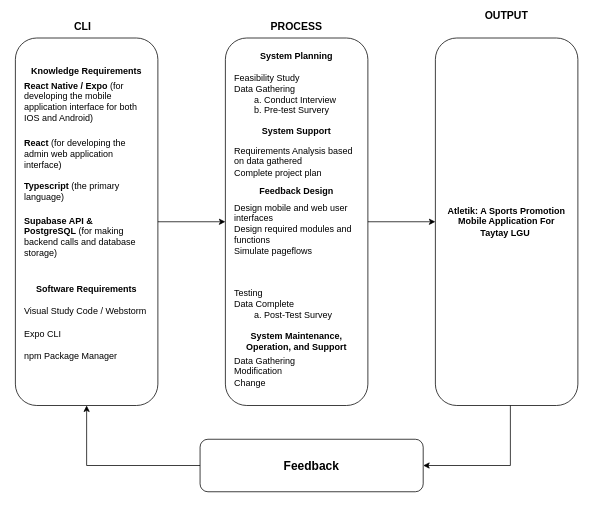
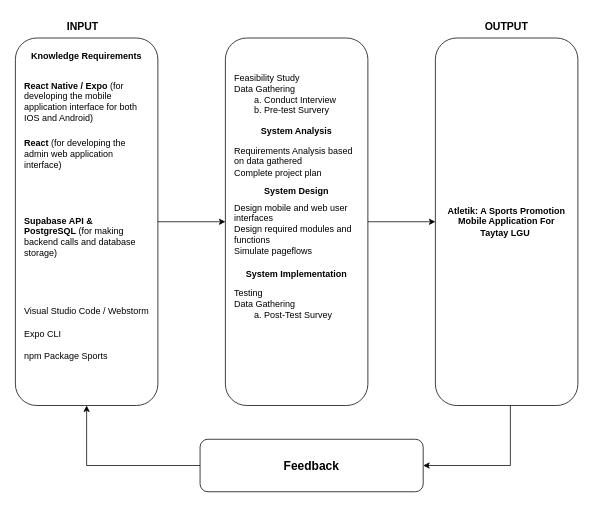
  <mxCell id="0" />
  <mxCell id="1" parent="0" />
  <mxCell id="2" style="edgeStyle=orthogonalEdgeStyle;rounded=0;orthogonalLoop=1;jettySize=auto;html=1;exitX=1;exitY=0.5;exitDx=0;exitDy=0;entryX=0;entryY=0.5;entryDx=0;entryDy=0;" edge="1" parent="1" source="3" target="13"><mxGeometry relative="1" as="geometry" /></mxCell>
  <mxCell id="3" value="" style="rounded=1;whiteSpace=wrap;html=1;fillColor=none;" vertex="1" parent="1"><mxGeometry x="20" y="50" width="190" height="490" as="geometry" /></mxCell>
- <mxCell id="4" value="Knowledge Requirements" style="text;html=1;align=center;verticalAlign=middle;whiteSpace=wrap;rounded=0;fontStyle=1" vertex="1" parent="1"><mxGeometry x="30" y="80" width="170" height="30" as="geometry" /></mxCell>
+ <mxCell id="4" value="Knowledge Requirements" style="text;html=1;align=center;verticalAlign=middle;whiteSpace=wrap;rounded=0;fontStyle=1" vertex="1" parent="1"><mxGeometry x="30" y="60" width="170" height="30" as="geometry" /></mxCell>
  <mxCell id="5" value="&lt;b&gt;React Native / Expo&lt;/b&gt; (for developing the mobile application interface for both IOS and Android)" style="text;html=1;align=left;verticalAlign=middle;whiteSpace=wrap;rounded=0;" vertex="1" parent="1"><mxGeometry x="30" y="120" width="170" height="30" as="geometry" /></mxCell>
  <mxCell id="6" value="&lt;b&gt;React &lt;/b&gt;(for developing the admin web application interface)" style="text;html=1;align=left;verticalAlign=middle;whiteSpace=wrap;rounded=0;" vertex="1" parent="1"><mxGeometry x="30" y="190" width="170" height="30" as="geometry" /></mxCell>
- <mxCell id="7" value="&lt;b&gt;Typescript &lt;/b&gt;(the primary language)" style="text;html=1;align=left;verticalAlign=middle;whiteSpace=wrap;rounded=0;" vertex="1" parent="1"><mxGeometry x="30" y="240" width="170" height="30" as="geometry" /></mxCell>
  <mxCell id="8" value="&lt;b&gt;Supabase API &amp;amp; PostgreSQL&lt;/b&gt;&amp;nbsp;(for making backend calls and database storage)" style="text;html=1;align=left;verticalAlign=middle;whiteSpace=wrap;rounded=0;" vertex="1" parent="1"><mxGeometry x="30" y="300" width="170" height="30" as="geometry" /></mxCell>
- <mxCell id="9" value="Software Requirements" style="text;html=1;align=center;verticalAlign=middle;whiteSpace=wrap;rounded=0;fontStyle=1" vertex="1" parent="1"><mxGeometry x="30" y="370" width="170" height="30" as="geometry" /></mxCell>
- <mxCell id="10" value="Visual Study Code / Webstorm" style="text;html=1;align=left;verticalAlign=middle;whiteSpace=wrap;rounded=0;" vertex="1" parent="1"><mxGeometry x="30" y="400" width="170" height="30" as="geometry" /></mxCell>
+ <mxCell id="10" value="Visual Studio Code / Webstorm" style="text;html=1;align=left;verticalAlign=middle;whiteSpace=wrap;rounded=0;" vertex="1" parent="1"><mxGeometry x="30" y="400" width="170" height="30" as="geometry" /></mxCell>
  <mxCell id="11" value="Expo CLI" style="text;html=1;align=left;verticalAlign=middle;whiteSpace=wrap;rounded=0;" vertex="1" parent="1"><mxGeometry x="30" y="430" width="170" height="30" as="geometry" /></mxCell>
  <mxCell id="12" style="edgeStyle=orthogonalEdgeStyle;rounded=0;orthogonalLoop=1;jettySize=auto;html=1;exitX=1;exitY=0.5;exitDx=0;exitDy=0;entryX=0;entryY=0.5;entryDx=0;entryDy=0;" edge="1" parent="1" source="13" target="25"><mxGeometry relative="1" as="geometry" /></mxCell>
  <mxCell id="13" value="" style="rounded=1;whiteSpace=wrap;html=1;fillColor=none;" vertex="1" parent="1"><mxGeometry x="300" y="50" width="190" height="490" as="geometry" /></mxCell>
- <mxCell id="14" value="System Planning" style="text;html=1;align=center;verticalAlign=middle;whiteSpace=wrap;rounded=0;fontStyle=1" vertex="1" parent="1"><mxGeometry x="310" y="60" width="170" height="30" as="geometry" /></mxCell>
  <mxCell id="15" value="Feasibility Study&lt;div&gt;Data Gathering&lt;/div&gt;&lt;div&gt;&lt;span style=&quot;white-space: pre;&quot;&gt;&#09;&lt;/span&gt;a. Conduct Interview&lt;br&gt;&lt;/div&gt;&lt;div&gt;&lt;span style=&quot;white-space: pre;&quot;&gt;&#09;&lt;/span&gt;b. Pre-test Survery&lt;br&gt;&lt;/div&gt;" style="text;html=1;align=left;verticalAlign=middle;whiteSpace=wrap;rounded=0;" vertex="1" parent="1"><mxGeometry x="310" y="110" width="170" height="30" as="geometry" /></mxCell>
  <mxCell id="16" value="Requirements Analysis based on data gathered&lt;div&gt;Complete project plan&lt;/div&gt;" style="text;html=1;align=left;verticalAlign=middle;whiteSpace=wrap;rounded=0;" vertex="1" parent="1"><mxGeometry x="310" y="200" width="170" height="30" as="geometry" /></mxCell>
- <mxCell id="18" value="System Support" style="text;html=1;align=center;verticalAlign=middle;whiteSpace=wrap;rounded=0;fontStyle=1" vertex="1" parent="1"><mxGeometry x="310" y="160" width="170" height="30" as="geometry" /></mxCell>
+ <mxCell id="17" value="System Implementation" style="text;html=1;align=center;verticalAlign=middle;whiteSpace=wrap;rounded=0;fontStyle=1" vertex="1" parent="1"><mxGeometry x="310" y="350" width="170" height="30" as="geometry" /></mxCell>
+ <mxCell id="18" value="System Analysis" style="text;html=1;align=center;verticalAlign=middle;whiteSpace=wrap;rounded=0;fontStyle=1" vertex="1" parent="1"><mxGeometry x="310" y="160" width="170" height="30" as="geometry" /></mxCell>
  <mxCell id="19" value="&lt;div&gt;Design mobile and web user interfaces&lt;/div&gt;&lt;div&gt;Design required modules and functions&lt;/div&gt;&lt;div&gt;Simulate pageflows&lt;/div&gt;" style="text;html=1;align=left;verticalAlign=middle;whiteSpace=wrap;rounded=0;" vertex="1" parent="1"><mxGeometry x="310" y="290" width="170" height="30" as="geometry" /></mxCell>
- <mxCell id="20" value="Feedback Design" style="text;html=1;align=center;verticalAlign=middle;whiteSpace=wrap;rounded=0;fontStyle=1" vertex="1" parent="1"><mxGeometry x="310" y="240" width="170" height="30" as="geometry" /></mxCell>
- <mxCell id="21" value="Testing&amp;nbsp;&lt;div&gt;Data Complete&lt;/div&gt;&lt;div&gt;&lt;span style=&quot;white-space: pre;&quot;&gt;&#09;&lt;/span&gt;a. Post-Test Survey&lt;br&gt;&lt;/div&gt;" style="text;html=1;align=left;verticalAlign=middle;whiteSpace=wrap;rounded=0;" vertex="1" parent="1"><mxGeometry x="310" y="390" width="170" height="30" as="geometry" /></mxCell>
- <mxCell id="22" value="System Maintenance, Operation, and Support" style="text;html=1;align=center;verticalAlign=middle;whiteSpace=wrap;rounded=0;fontStyle=1" vertex="1" parent="1"><mxGeometry x="310" y="440" width="170" height="30" as="geometry" /></mxCell>
- <mxCell id="23" value="Data Gathering&lt;div&gt;Modification&lt;/div&gt;&lt;div&gt;Change&lt;/div&gt;" style="text;html=1;align=left;verticalAlign=middle;whiteSpace=wrap;rounded=0;" vertex="1" parent="1"><mxGeometry x="310" y="480" width="170" height="30" as="geometry" /></mxCell>
+ <mxCell id="20" value="System Design" style="text;html=1;align=center;verticalAlign=middle;whiteSpace=wrap;rounded=0;fontStyle=1" vertex="1" parent="1"><mxGeometry x="310" y="240" width="170" height="30" as="geometry" /></mxCell>
+ <mxCell id="21" value="Testing&amp;nbsp;&lt;div&gt;Data Gathering&lt;/div&gt;&lt;div&gt;&lt;span style=&quot;white-space: pre;&quot;&gt;&#09;&lt;/span&gt;a. Post-Test Survey&lt;br&gt;&lt;/div&gt;" style="text;html=1;align=left;verticalAlign=middle;whiteSpace=wrap;rounded=0;" vertex="1" parent="1"><mxGeometry x="310" y="390" width="170" height="30" as="geometry" /></mxCell>
  <mxCell id="24" style="edgeStyle=orthogonalEdgeStyle;rounded=0;orthogonalLoop=1;jettySize=auto;html=1;entryX=1;entryY=0.5;entryDx=0;entryDy=0;" edge="1" parent="1" source="25" target="31"><mxGeometry relative="1" as="geometry"><Array as="points"><mxPoint x="680" y="620" /></Array></mxGeometry></mxCell>
  <mxCell id="25" value="" style="rounded=1;whiteSpace=wrap;html=1;fillColor=none;" vertex="1" parent="1"><mxGeometry x="580" y="50" width="190" height="490" as="geometry" /></mxCell>
  <mxCell id="26" value="Atletik: A Sports Promotion Mobile Application For Taytay LGU&amp;nbsp;" style="text;html=1;align=center;verticalAlign=middle;whiteSpace=wrap;rounded=0;fontStyle=1" vertex="1" parent="1"><mxGeometry x="590" y="280" width="170" height="30" as="geometry" /></mxCell>
- <mxCell id="27" value="&lt;font style=&quot;font-size: 14px;&quot;&gt;&lt;b&gt;CLI&lt;/b&gt;&lt;/font&gt;" style="text;html=1;align=center;verticalAlign=middle;whiteSpace=wrap;rounded=0;" vertex="1" parent="1"><mxGeometry x="80" y="20" width="60" height="30" as="geometry" /></mxCell>
- <mxCell id="28" value="&lt;font style=&quot;font-size: 14px;&quot;&gt;&lt;b&gt;PROCESS&lt;/b&gt;&lt;/font&gt;" style="text;html=1;align=center;verticalAlign=middle;whiteSpace=wrap;rounded=0;" vertex="1" parent="1"><mxGeometry x="365" y="20" width="60" height="30" as="geometry" /></mxCell>
- <mxCell id="29" value="&lt;font style=&quot;font-size: 14px;&quot;&gt;&lt;b&gt;OUTPUT&lt;/b&gt;&lt;/font&gt;" style="text;html=1;align=center;verticalAlign=middle;whiteSpace=wrap;rounded=0;" vertex="1" parent="1"><mxGeometry x="645" y="5" width="60" height="30" as="geometry" /></mxCell>
+ <mxCell id="27" value="&lt;font style=&quot;font-size: 14px;&quot;&gt;&lt;b&gt;INPUT&lt;/b&gt;&lt;/font&gt;" style="text;html=1;align=center;verticalAlign=middle;whiteSpace=wrap;rounded=0;" vertex="1" parent="1"><mxGeometry x="80" y="20" width="60" height="30" as="geometry" /></mxCell>
+ <mxCell id="29" value="&lt;font style=&quot;font-size: 14px;&quot;&gt;&lt;b&gt;OUTPUT&lt;/b&gt;&lt;/font&gt;" style="text;html=1;align=center;verticalAlign=middle;whiteSpace=wrap;rounded=0;" vertex="1" parent="1"><mxGeometry x="645" y="20" width="60" height="30" as="geometry" /></mxCell>
  <mxCell id="30" style="edgeStyle=orthogonalEdgeStyle;rounded=0;orthogonalLoop=1;jettySize=auto;html=1;exitX=0;exitY=0.5;exitDx=0;exitDy=0;entryX=0.5;entryY=1;entryDx=0;entryDy=0;" edge="1" parent="1" source="31" target="3"><mxGeometry relative="1" as="geometry" /></mxCell>
  <mxCell id="31" value="&lt;font style=&quot;font-size: 16px;&quot;&gt;&lt;b&gt;Feedback&lt;/b&gt;&lt;/font&gt;" style="rounded=1;whiteSpace=wrap;html=1;fillColor=none;" vertex="1" parent="1"><mxGeometry x="266.25" y="585" width="297.5" height="70" as="geometry" /></mxCell>
- <mxCell id="32" value="npm Package Manager" style="text;html=1;align=left;verticalAlign=middle;whiteSpace=wrap;rounded=0;" vertex="1" parent="1"><mxGeometry x="30" y="459" width="170" height="30" as="geometry" /></mxCell>
+ <mxCell id="32" value="npm Package Sports" style="text;html=1;align=left;verticalAlign=middle;whiteSpace=wrap;rounded=0;" vertex="1" parent="1"><mxGeometry x="30" y="459" width="170" height="30" as="geometry" /></mxCell>
